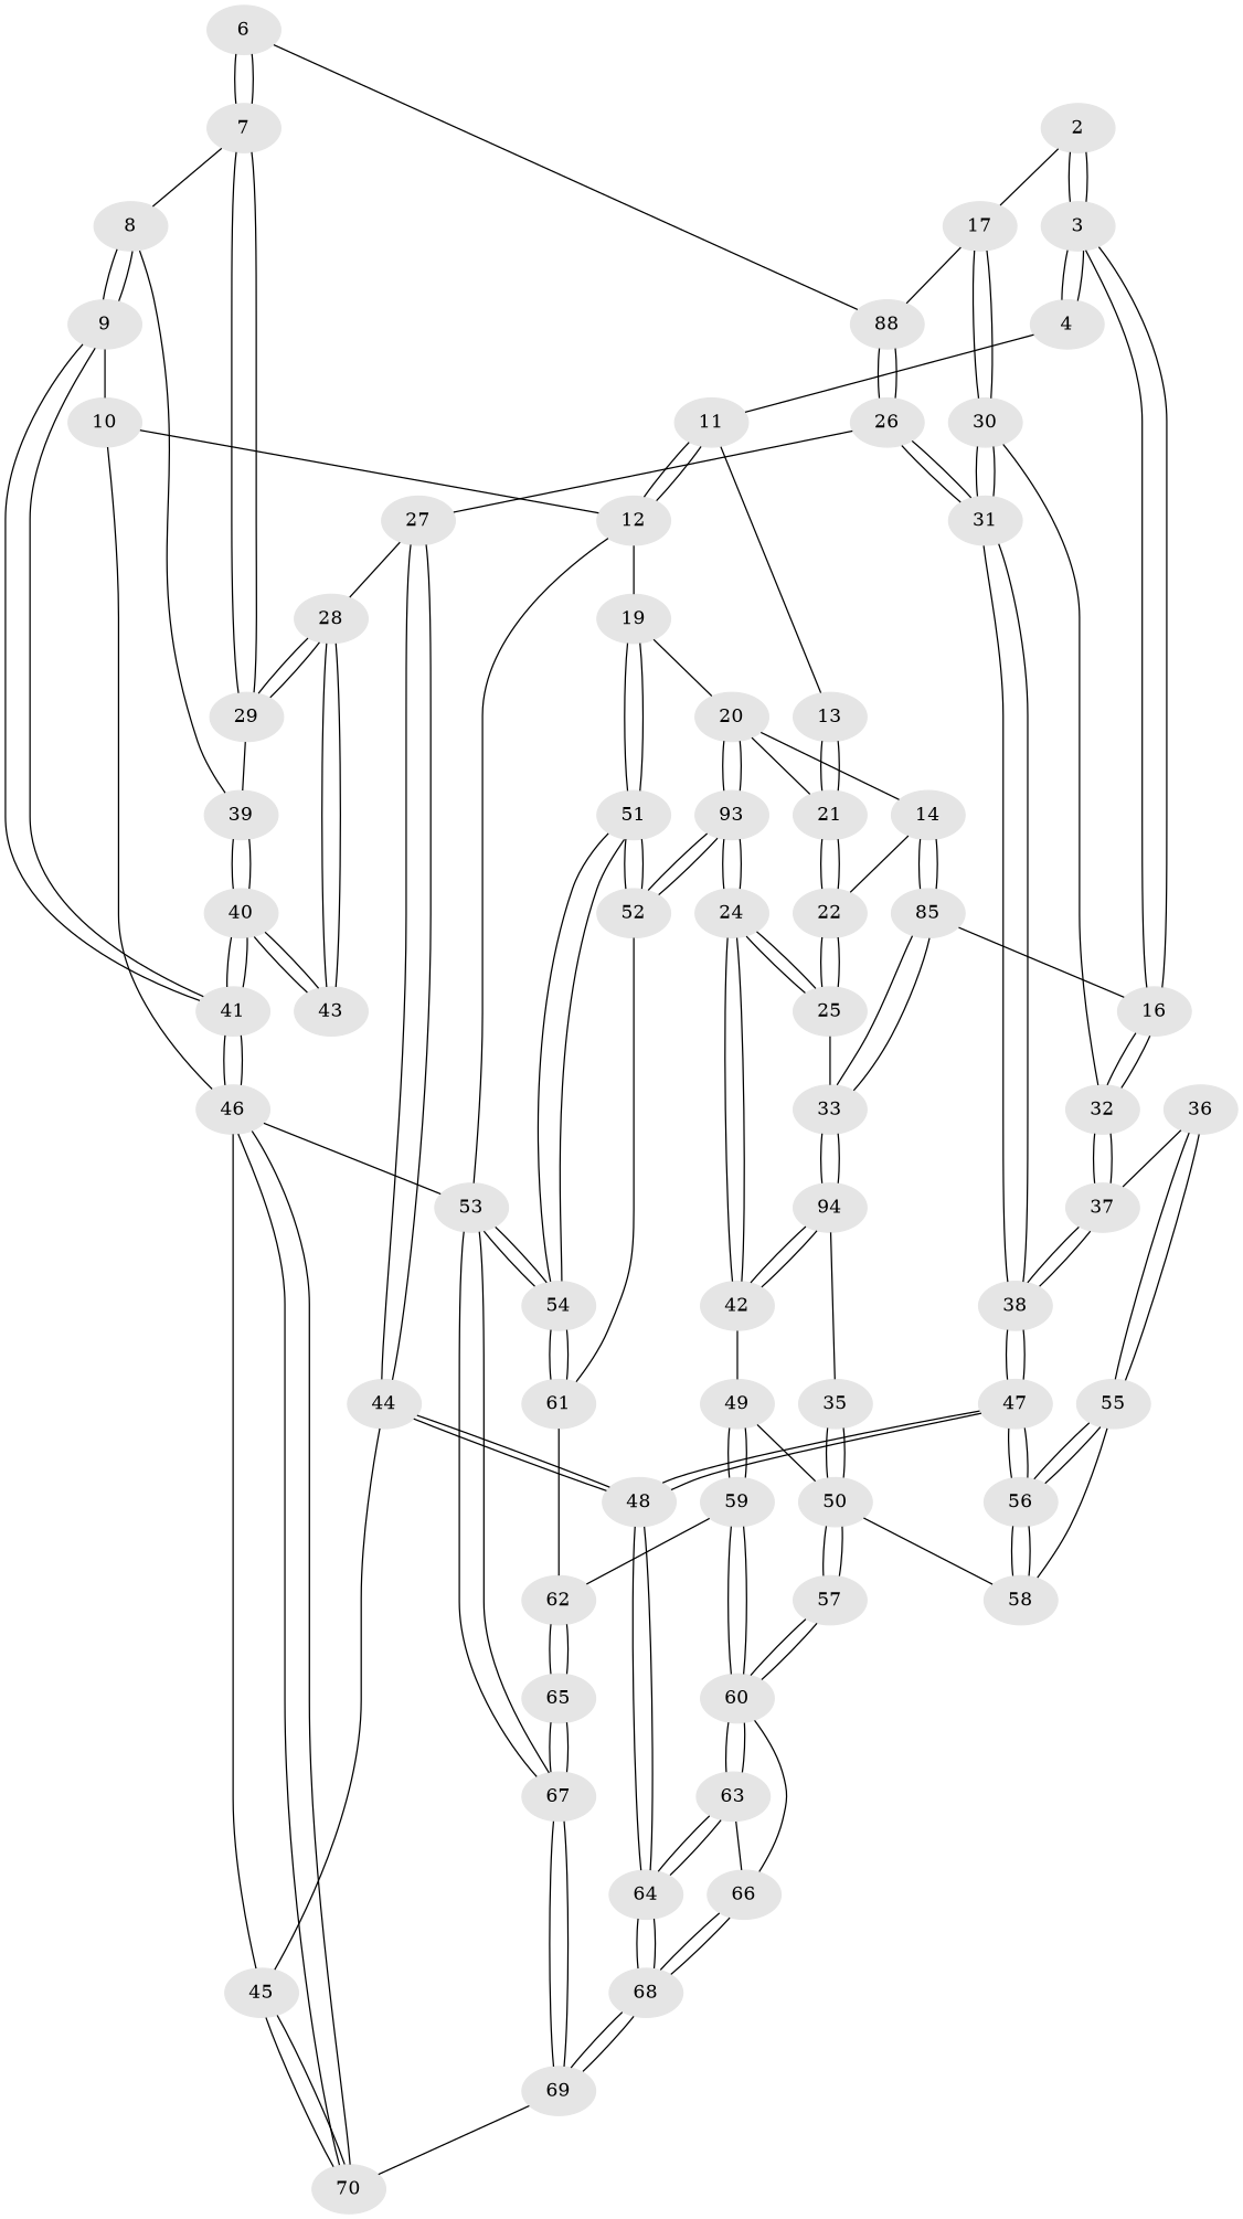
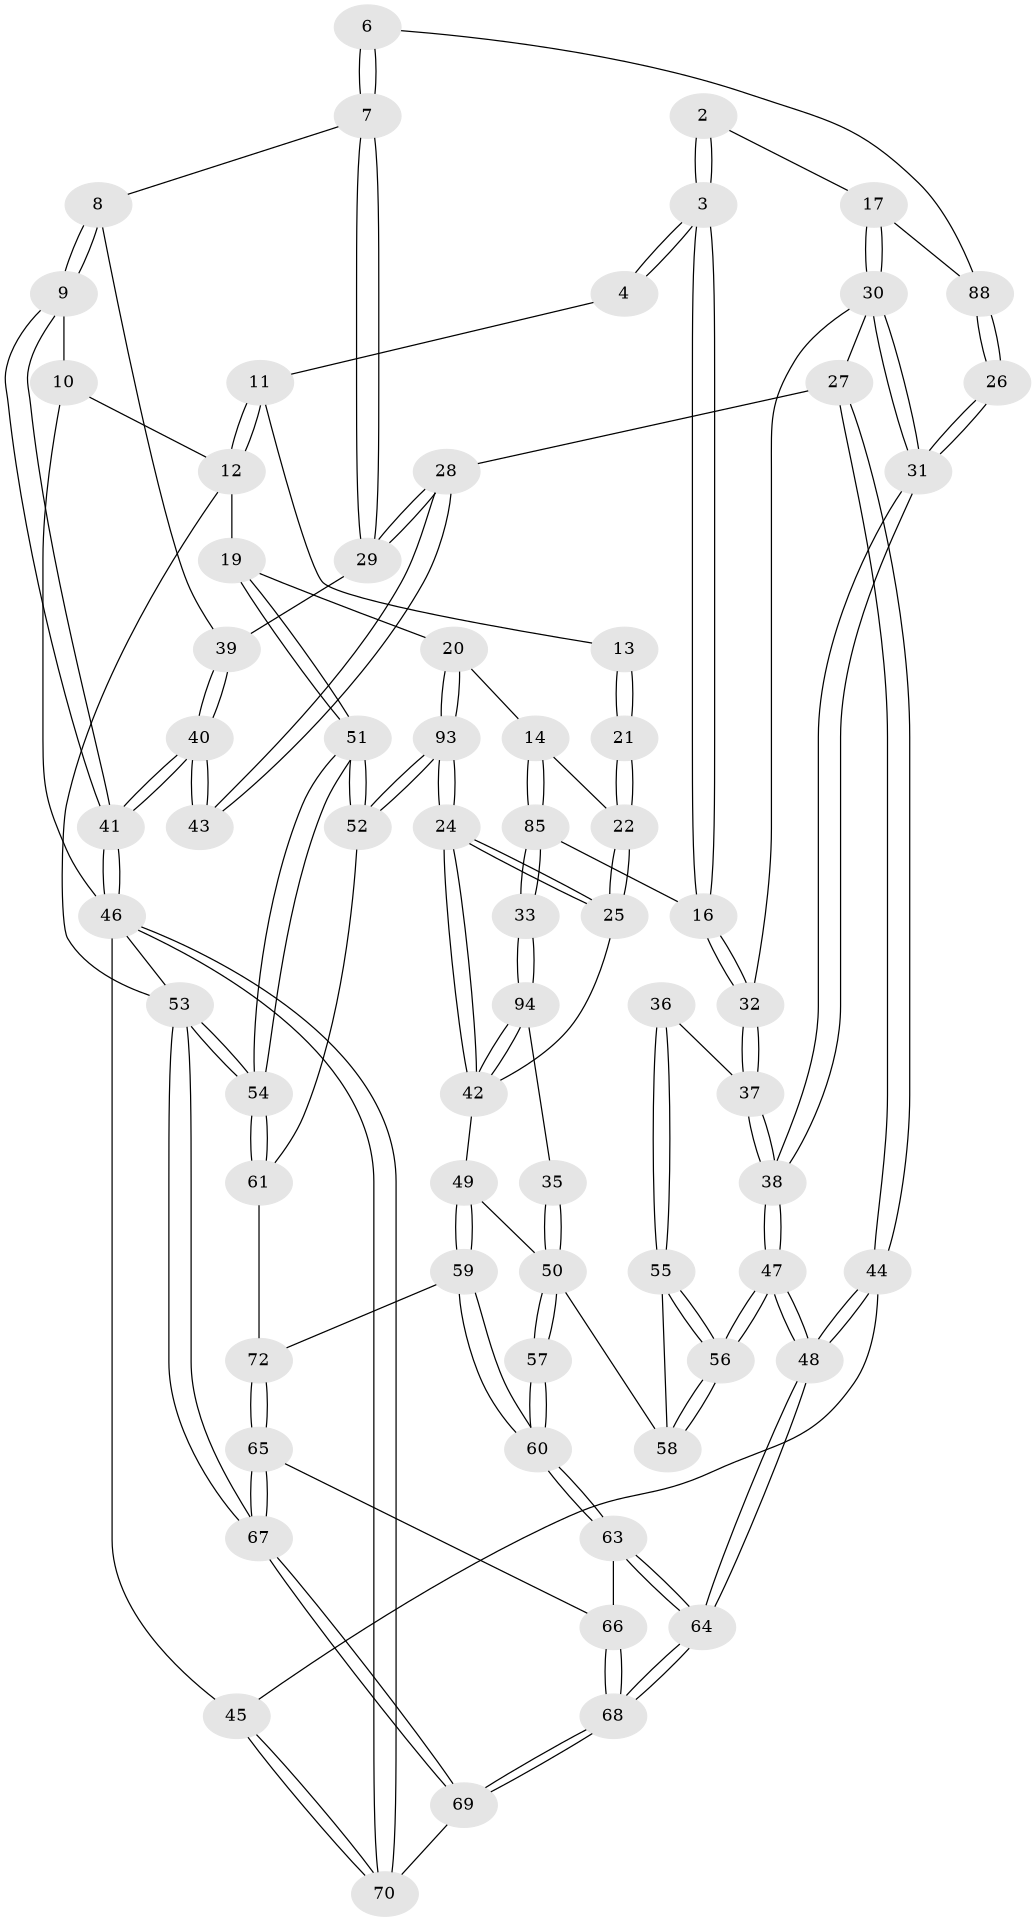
  graph {
    node [color=gray90 style=filled]
    2
    3
    17
    6
    7
    n6 [label=88]
    4
    16
    30
    11
    32
    12
    13
    10
    46
    8
    29
    26
    9
    39
    41
    40
    19
    53
    45
    70
    21
    20
    51
    54
    67
    n32 [label=85]
    14
    22
    33
    25
    n37 [label=94]
    37
    31
    27
    n41 [label=93]
    52
    24
    42
    61
    49
    28
    44
    38
    43
    48
    47
    35
    50
    36
    55
    57
    58
    56
    59
    64
    68
    60
-   62
+   62 [label=72]
    69
    63
    65
    66
    2 -- 3
    2 -- 3
    2 -- 17
    3 -- 4
    3 -- 4
    3 -- 16
    3 -- 16
    17 -- n6
    17 -- 30
    17 -- 30
    6 -- 7
    6 -- 7
    6 -- n6
    7 -- 8
    7 -- 29
    7 -- 29
    n6 -- 26
    n6 -- 26
    4 -- 11
    16 -- 32
    16 -- 32
    30 -- 32
    30 -- 31
    30 -- 31
    11 -- 12
    11 -- 12
    11 -- 13
    32 -- 37
    32 -- 37
    12 -- 19
    12 -- 53
    13 -- 21
    13 -- 21
    10 -- 12
    10 -- 46
    46 -- 53
    46 -- 45
    46 -- 70
    46 -- 70
    8 -- 9
    8 -- 9
    8 -- 39
    29 -- 39
    26 -- 31
    26 -- 31
-   26 -- 27
+   30 -- 27
    9 -- 10
    9 -- 41
    9 -- 41
    39 -- 40
    39 -- 40
    41 -- 46
    41 -- 46
    40 -- 41
    40 -- 41
    40 -- 43
    40 -- 43
    19 -- 20
    19 -- 51
    19 -- 51
    53 -- 54
    53 -- 54
    53 -- 67
    53 -- 67
    45 -- 70
    45 -- 70
    21 -- 22
    21 -- 22
-   20 -- 21
    20 -- 14
    20 -- n41
    20 -- n41
    51 -- 54
    51 -- 54
    51 -- 52
    51 -- 52
    54 -- 61
    54 -- 61
    67 -- 69
    67 -- 69
    n32 -- 16
    n32 -- 33
    n32 -- 33
    14 -- n32
    14 -- n32
    14 -- 22
    22 -- 25
    22 -- 25
    33 -- n37
    33 -- n37
-   25 -- 33
+   25 -- 42
    n37 -- 42
    n37 -- 42
    n37 -- 35
    37 -- 38
    37 -- 38
    31 -- 38
    31 -- 38
    27 -- 28
    27 -- 44
    27 -- 44
    n41 -- 52
    n41 -- 52
    n41 -- 24
    n41 -- 24
    52 -- 61
    24 -- 25
    24 -- 25
    24 -- 42
    24 -- 42
    42 -- 49
    61 -- 62
    49 -- 50
    49 -- 59
    49 -- 59
    28 -- 29
    28 -- 29
    28 -- 43
    28 -- 43
    44 -- 45
    44 -- 48
    44 -- 48
    38 -- 47
    38 -- 47
    48 -- 64
    48 -- 64
    47 -- 48
    47 -- 48
    47 -- 56
    47 -- 56
    35 -- 50
    35 -- 50
    50 -- 57
    50 -- 57
    50 -- 58
    36 -- 37
    36 -- 55
    36 -- 55
    55 -- 58
    55 -- 56
    55 -- 56
    57 -- 60
    57 -- 60
    56 -- 58
    56 -- 58
    59 -- 60
    59 -- 60
    59 -- 62
    64 -- 68
    64 -- 68
    68 -- 69
    68 -- 69
    60 -- 63
    60 -- 63
    62 -- 65
    62 -- 65
    69 -- 70
    63 -- 64
    63 -- 64
    63 -- 66
    65 -- 67
    65 -- 67
-   60 -- 66
+   65 -- 66
    66 -- 68
    66 -- 68
  }
